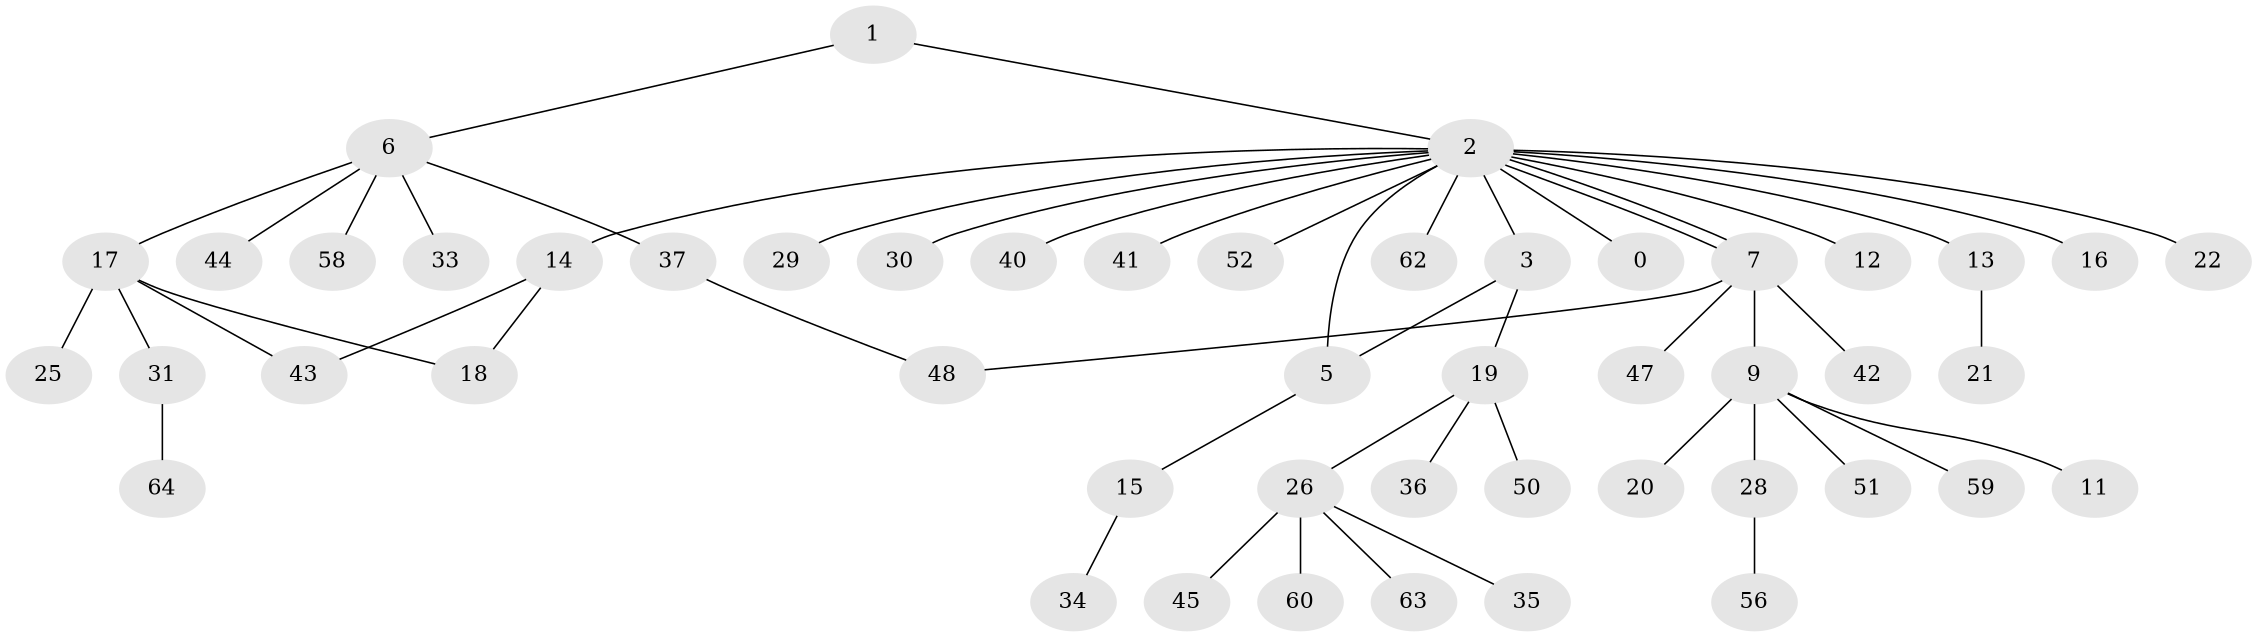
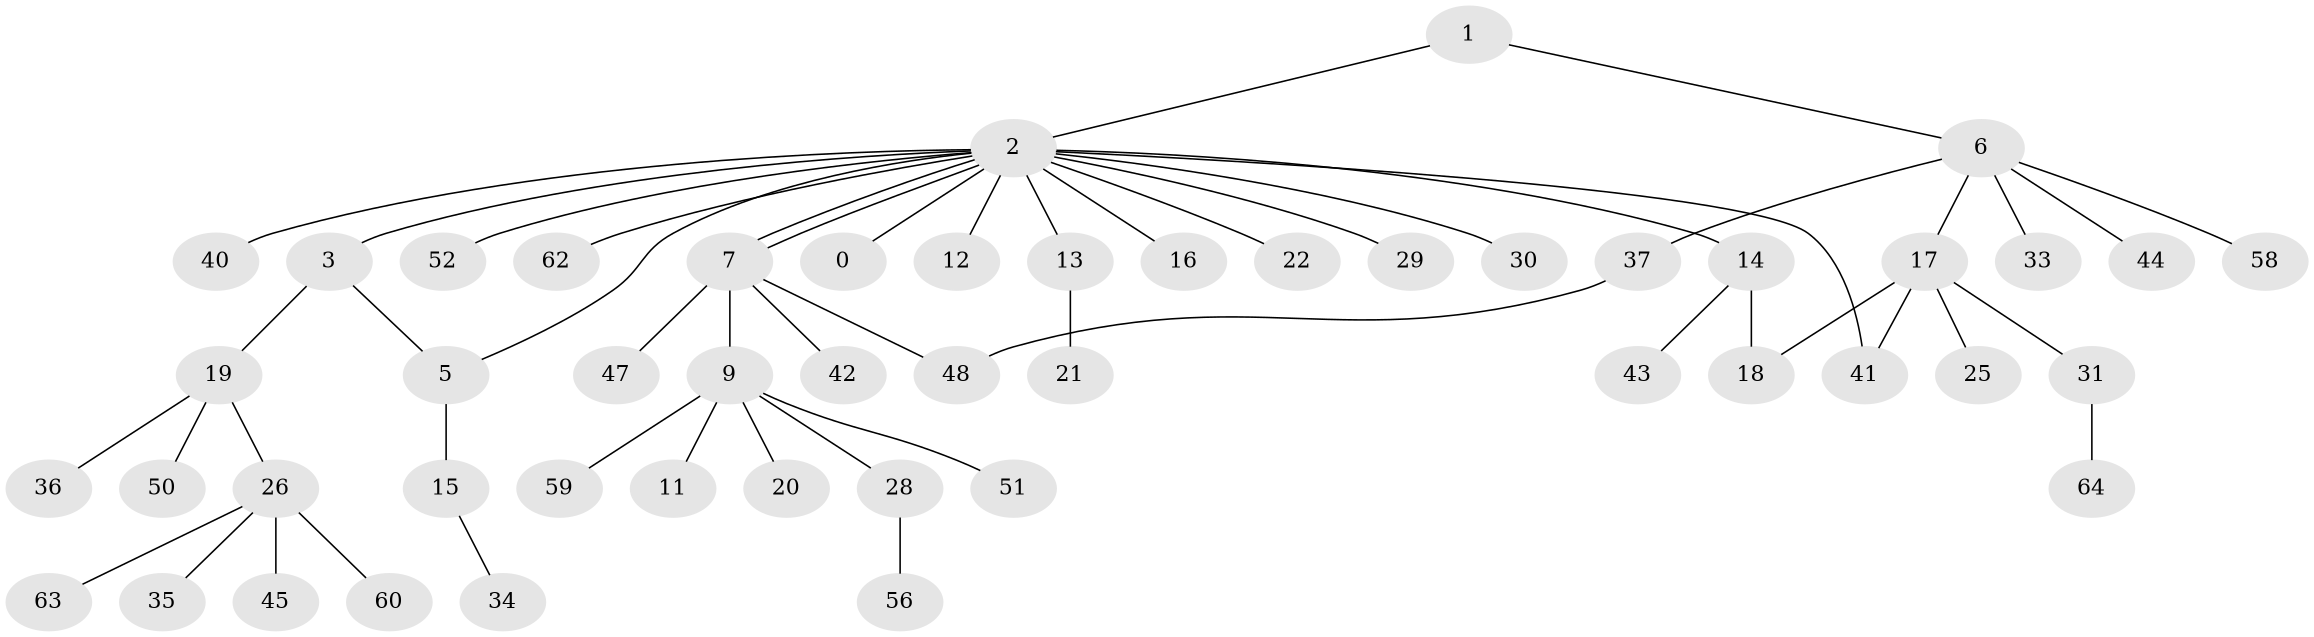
  graph {
    node [color=gray90 style=filled]
    2 [super="+4"]
    3 [super="+54"]
    7 [super="+55"]
    n4 [label=0]
    12
    13
    14 [super="+53"]
    16 [super="+46"]
    22
    29
    30
    40
    41
    52
    62
    5
    1
    6 [super="+10"]
    17 [super="+49"]
    33
    37
    44
    58
    19 [super="+24"]
    9 [super="+27"]
    42
    47
    48
    21
    18
    43
    15 [super="+23"]
    34
    26 [super="+32"]
    36 [super="+57"]
    50
    25 [super="+39"]
    31 [super="+61"]
    11
    20
    28 [super="+38"]
    51
    59
    56
    64
    35
    45
    60
    63
    2 -- 3
    2 -- 7
    2 -- 7
    2 -- n4
    2 -- 12
    2 -- 13
    2 -- 14
    2 -- 16 [weight=2]
    2 -- 22
    2 -- 29
    2 -- 30
    2 -- 40
    2 -- 41
    2 -- 52
    2 -- 62
    2 -- 5
    3 -- 5
    3 -- 19
    7 -- 9
    7 -- 42
    7 -- 47
    7 -- 48
    13 -- 21
    14 -- 18
    14 -- 43
    5 -- 15
    1 -- 2
    1 -- 6
    6 -- 17
    6 -- 33
    6 -- 37
    6 -- 44
    6 -- 58
-   17 -- 43
+   17 -- 41
    17 -- 18
    17 -- 25
    17 -- 31
    37 -- 48
    19 -- 26
    19 -- 36
    19 -- 50
    9 -- 11
    9 -- 20
    9 -- 28
    9 -- 51
    9 -- 59
    15 -- 34
    26 -- 35
    26 -- 45
    26 -- 60
    26 -- 63
    31 -- 64
    28 -- 56
  }
